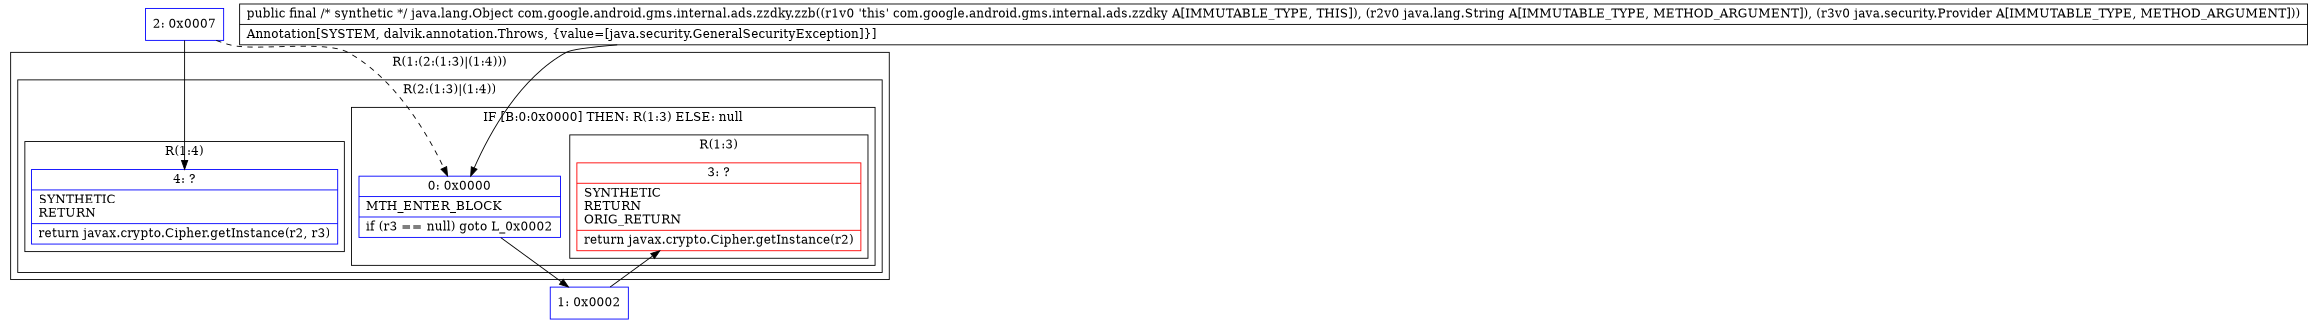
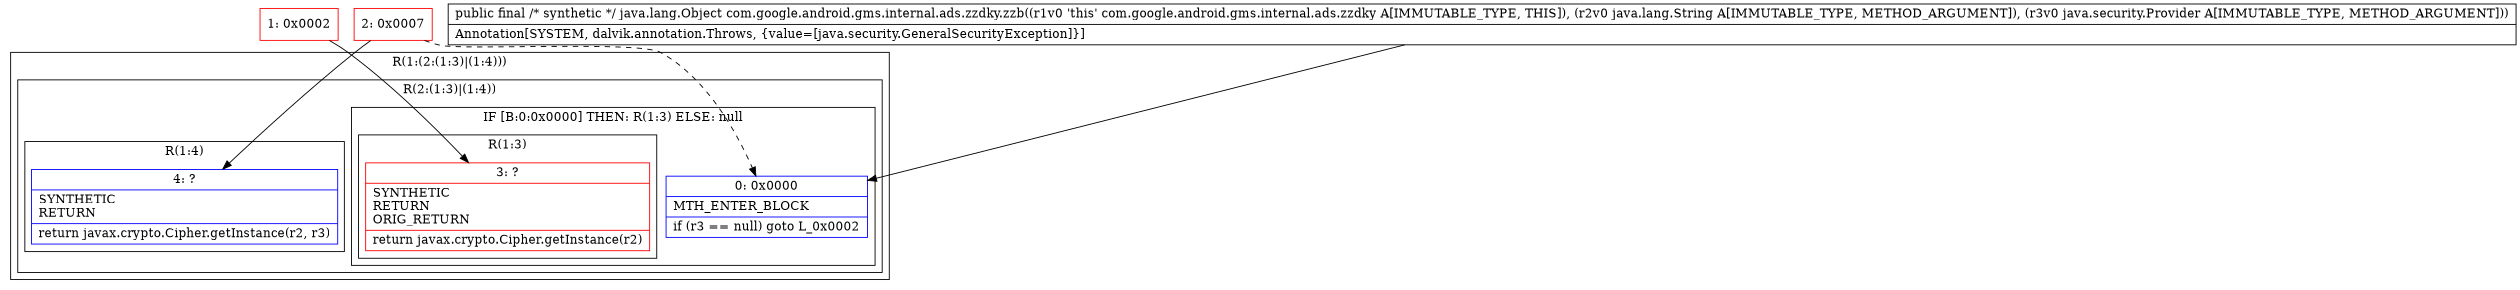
  digraph {
    node [color=red shape=record]
    n1 [label="{3\:\ ?|SYNTHETIC\lRETURN\lORIG_RETURN\l|return javax.crypto.Cipher.getInstance(r2)\l}"]
    n2 [color=blue label="{0\:\ 0x0000|MTH_ENTER_BLOCK\l|if (r3 == null) goto L_0x0002\l}"]
    n3 [color=blue label="{4\:\ ?|SYNTHETIC\lRETURN\l|return javax.crypto.Cipher.getInstance(r2, r3)\l}"]
-   n4 [color=blue label="{1\:\ 0x0002}"]
-   n5 [color=blue label="{2\:\ 0x0007}"]
+   n4 [label="{1\:\ 0x0002}"]
+   n5 [label="{2\:\ 0x0007}"]
    n6 [label="{public final \/* synthetic *\/ java.lang.Object com.google.android.gms.internal.ads.zzdky.zzb((r1v0 'this' com.google.android.gms.internal.ads.zzdky A[IMMUTABLE_TYPE, THIS]), (r2v0 java.lang.String A[IMMUTABLE_TYPE, METHOD_ARGUMENT]), (r3v0 java.security.Provider A[IMMUTABLE_TYPE, METHOD_ARGUMENT]))  | Annotation[SYSTEM, dalvik.annotation.Throws, \{value=[java.security.GeneralSecurityException]\}]\l}" color=""]
    subgraph cluster_1 {
      label="R(1:(2:(1:3)|(1:4)))"
      subgraph cluster_2 {
        label="R(2:(1:3)|(1:4))"
        subgraph cluster_3 {
          label="IF [B:0:0x0000] THEN: R(1:3) ELSE: null"
          n2
          subgraph cluster_4 {
            label="R(1:3)"
            n1
          }
        }
        subgraph cluster_5 {
          label="R(1:4)"
          n3
        }
      }
    }
-   n2 -> n4
    n4 -> n1
    n5 -> n2 [style=dashed]
    n5 -> n3
    n6 -> n2
  }
